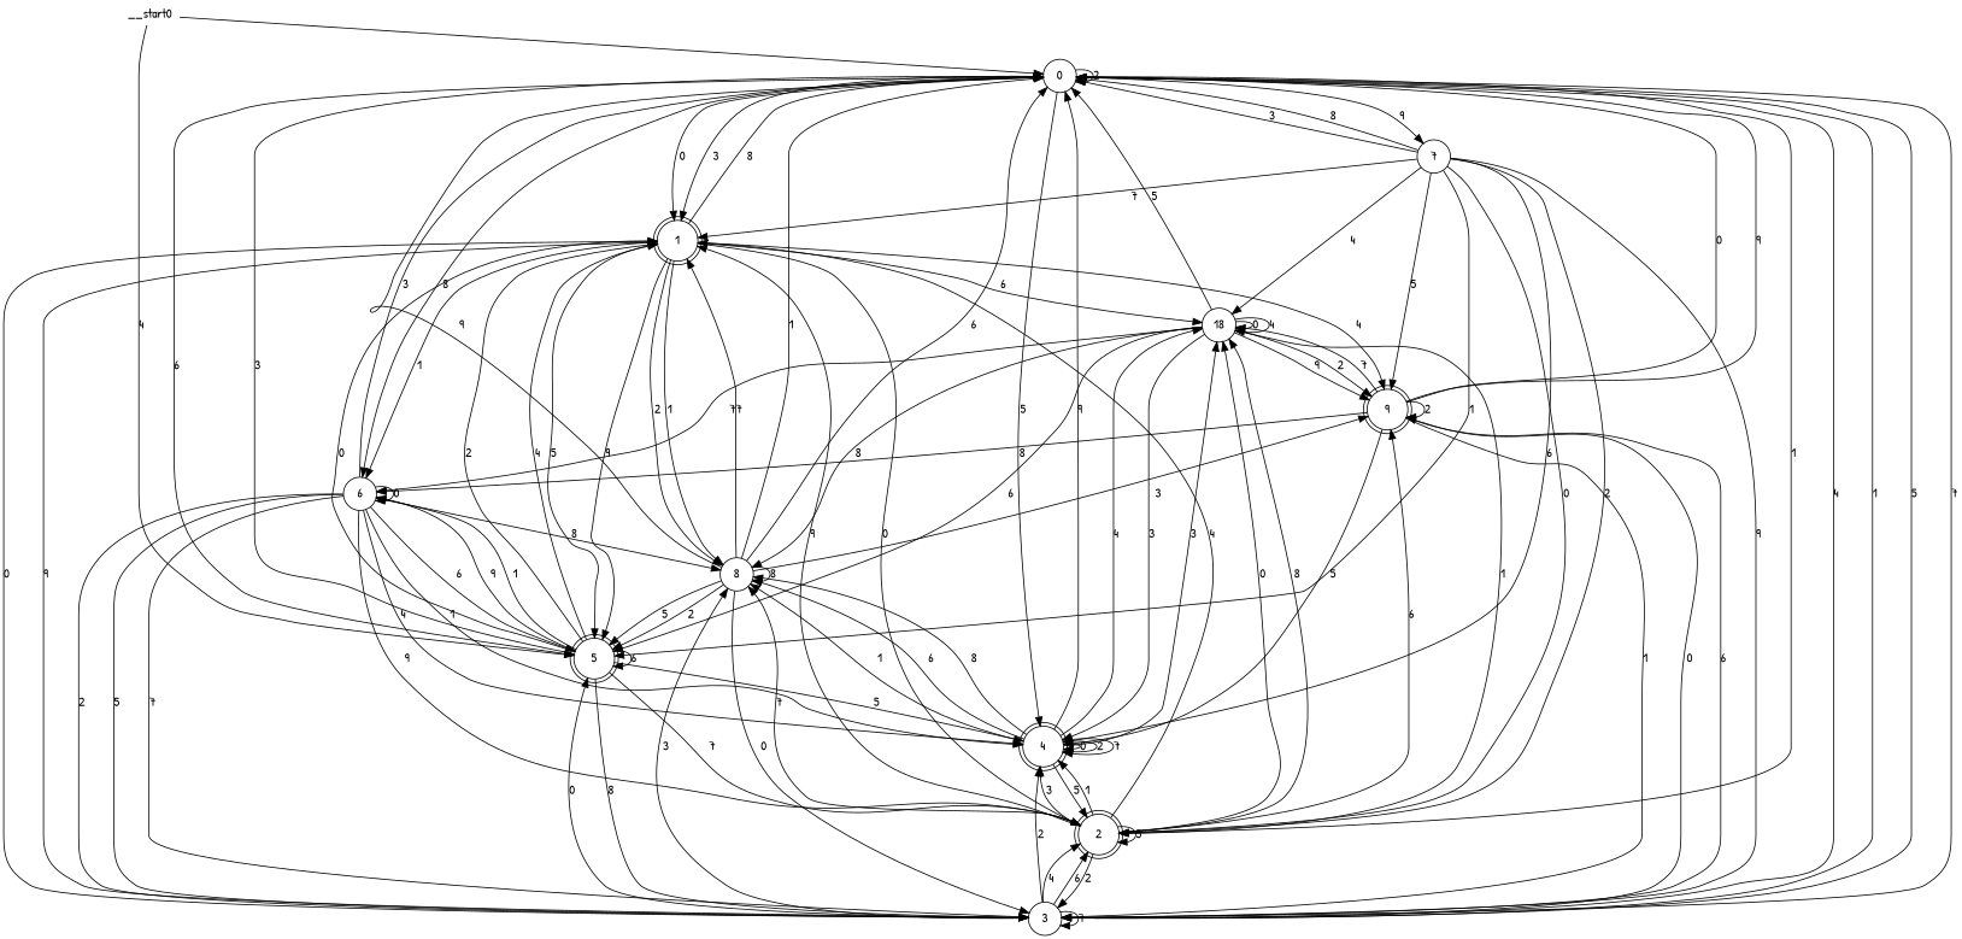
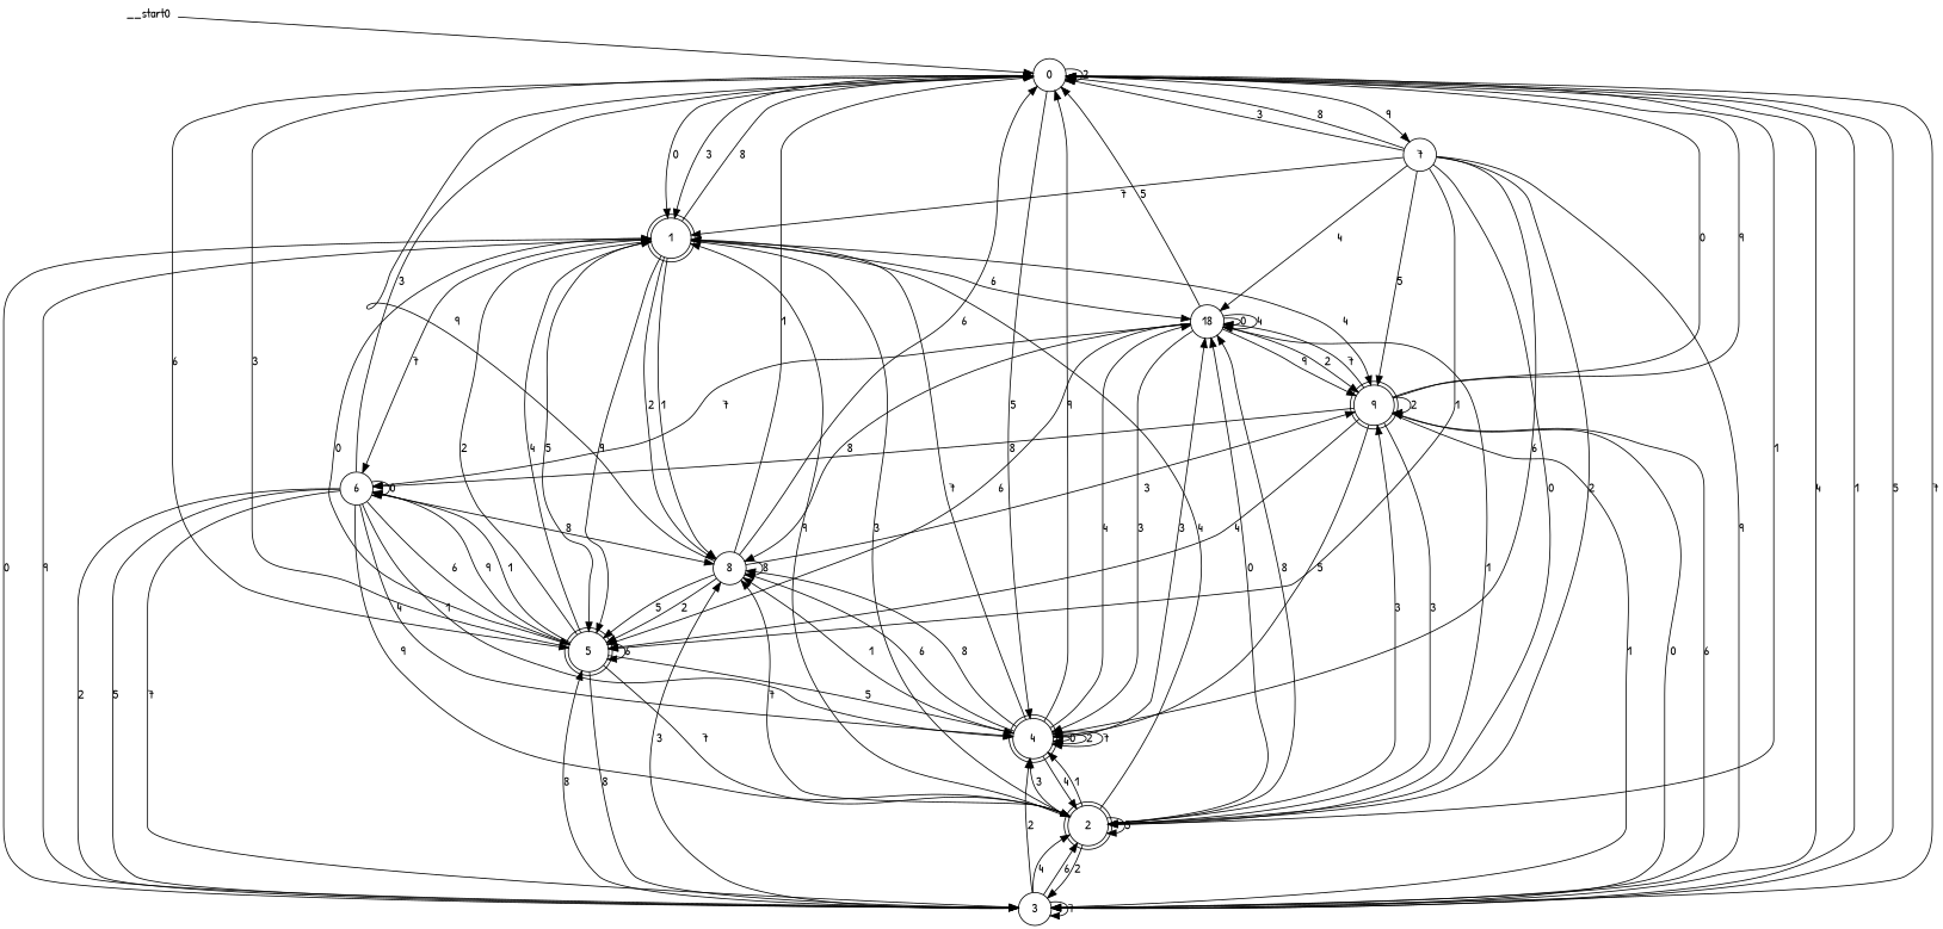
  digraph {
    fontname="Patrick Hand"
    node [fontname="Patrick Hand" shape=circle]
    edge [fontname="Patrick Hand"]
    n1 [label=0]
    n2 [label=1 shape=doublecircle]
    n3 [label=2 shape=doublecircle]
    n4 [label=3]
    n5 [label=4 shape=doublecircle]
    n6 [label=5 shape=doublecircle]
    n7 [label=6]
    n8 [label=7]
    n9 [label=8]
    n10 [label=9 shape=doublecircle]
    n11 [label=18]
    __start0 [height=0 shape=none width=0]
    n1 -> n1 [label=2]
    n1 -> n2 [label=0]
    n1 -> n2 [label=3]
    n1 -> n3 [label=1]
    n1 -> n4 [label=4]
    n1 -> n4 [label=7]
    n1 -> n5 [label=5]
    n1 -> n6 [label=6]
-   n1 -> n7 [label=8]
    n1 -> n8 [label=9]
    n2 -> n1 [label=8]
-   n2 -> n3 [label=0]
+   n2 -> n3 [label=3]
    n2 -> n4 [label=0]
    n2 -> n6 [label=5]
    n2 -> n6 [label=9]
-   n2 -> n7 [label=1]
+   n2 -> n7 [label=7]
    n2 -> n9 [label=1]
    n2 -> n9 [label=2]
    n2 -> n10 [label=4]
    n2 -> n11 [label=6]
    n3 -> n2 [label=4]
    n3 -> n2 [label=9]
    n3 -> n3 [label=5]
    n3 -> n4 [label=2]
    n3 -> n5 [label=1]
    n3 -> n5 [label=3]
    n3 -> n9 [label=7]
-   n3 -> n10 [label=6]
+   n3 -> n10 [label=3]
    n3 -> n11 [label=0]
    n3 -> n11 [label=8]
    n4 -> n1 [label=1]
    n4 -> n1 [label=5]
    n4 -> n2 [label=9]
    n4 -> n3 [label=4]
    n4 -> n3 [label=6]
    n4 -> n4 [label=7]
    n4 -> n5 [label=2]
-   n4 -> n6 [label=0]
+   n4 -> n6 [label=8]
    n4 -> n9 [label=3]
    n4 -> n10 [label=0]
    n5 -> n1 [label=9]
-   n5 -> n3 [label=5]
+   n5 -> n3 [label=4]
    n5 -> n5 [label=0]
    n5 -> n5 [label=2]
    n5 -> n5 [label=7]
    n5 -> n9 [label=1]
    n5 -> n9 [label=6]
    n5 -> n9 [label=8]
    n5 -> n11 [label=3]
    n5 -> n11 [label=4]
    n6 -> n1 [label=3]
    n6 -> n2 [label=0]
    n6 -> n2 [label=2]
    n6 -> n2 [label=4]
    n6 -> n3 [label=7]
    n6 -> n4 [label=8]
    n6 -> n5 [label=5]
    n6 -> n6 [label=6]
    n6 -> n7 [label=1]
    n6 -> n7 [label=9]
    n7 -> n1 [label=3]
    n7 -> n3 [label=9]
    n7 -> n4 [label=2]
    n7 -> n4 [label=5]
    n7 -> n4 [label=7]
    n7 -> n5 [label=1]
    n7 -> n5 [label=4]
    n7 -> n6 [label=6]
    n7 -> n7 [label=0]
    n7 -> n9 [label=8]
    n8 -> n1 [label=3]
    n8 -> n1 [label=8]
    n8 -> n2 [label=7]
    n8 -> n3 [label=0]
    n8 -> n3 [label=2]
    n8 -> n4 [label=9]
    n8 -> n5 [label=6]
    n8 -> n6 [label=1]
    n8 -> n10 [label=5]
    n8 -> n11 [label=4]
    n9 -> n1 [label=1]
    n9 -> n1 [label=6]
    n9 -> n1 [label=9]
-   n9 -> n2 [label=7]
-   n9 -> n4 [label=0]
+   n5 -> n2 [label=7]
    n9 -> n6 [label=2]
    n9 -> n6 [label=5]
    n9 -> n9 [label=8]
    n9 -> n10 [label=3]
    n10 -> n1 [label=0]
    n10 -> n1 [label=9]
+   n10 -> n3 [label=3]
    n10 -> n4 [label=1]
    n10 -> n4 [label=6]
    n10 -> n5 [label=5]
-   __start0 -> n6 [label=4]
+   n10 -> n6 [label=4]
    n10 -> n7 [label=8]
    n10 -> n10 [label=2]
    n10 -> n11 [label=7]
    n11 -> n1 [label=5]
    n11 -> n3 [label=1]
    n11 -> n5 [label=3]
    n11 -> n6 [label=6]
    n11 -> n7 [label=7]
    n11 -> n9 [label=8]
    n11 -> n10 [label=2]
    n11 -> n10 [label=9]
    n11 -> n11 [label=0]
    n11 -> n11 [label=4]
    __start0 -> n1
  }
